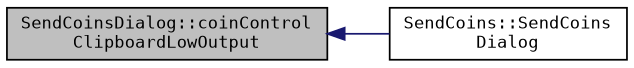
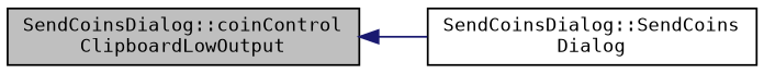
  digraph {
    rankdir=LR
    fontname="DejaVu Sans Mono"
    node [color=black fontname="DejaVu Sans Mono" fontsize=10 shape=record style=filled]
    n1 [fillcolor=grey75 fontcolor=black height=0.2 label="SendCoinsDialog::coinControl\lClipboardLowOutput" width=0.4]
-   n2 [fillcolor=white height=0.2 label="SendCoins::SendCoins\lDialog" width=0.4]
+   n2 [fillcolor=white height=0.2 label="SendCoinsDialog::SendCoins\lDialog" width=0.4]
    n1 -> n2 [color=midnightblue dir=back fontname="DejaVu Sans Mono" fontsize=10 labelfontname=Helvetica labelfontsize=10 style=solid]
  }
